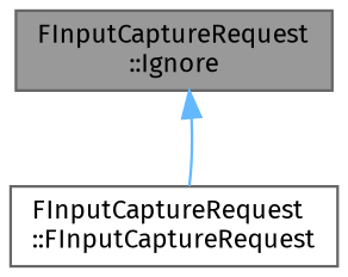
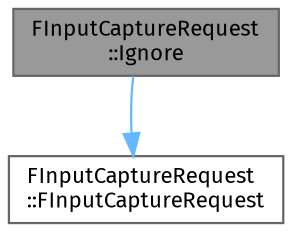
  digraph {
    rankdir=TB
    fontname="Fira Sans"
    node [fontname="Fira Sans" fontsize=10 shape=box style=filled]
    n1 [color=gray40 fillcolor=grey60 fontcolor=black height=0.2 label="FInputCaptureRequest\l::Ignore" width=0.4]
    n2 [color=grey40 fillcolor=white height=0.2 label="FInputCaptureRequest\l::FInputCaptureRequest" width=0.4]
-   n2 -> n1 [color=steelblue1 fontname="Fira Sans" fontsize=10 labelfontname=Helvetica labelfontsize=10 style=solid]
+   n1 -> n2 [color=steelblue1 fontname="Fira Sans" fontsize=10 labelfontname=Helvetica labelfontsize=10 style=solid]
  }
